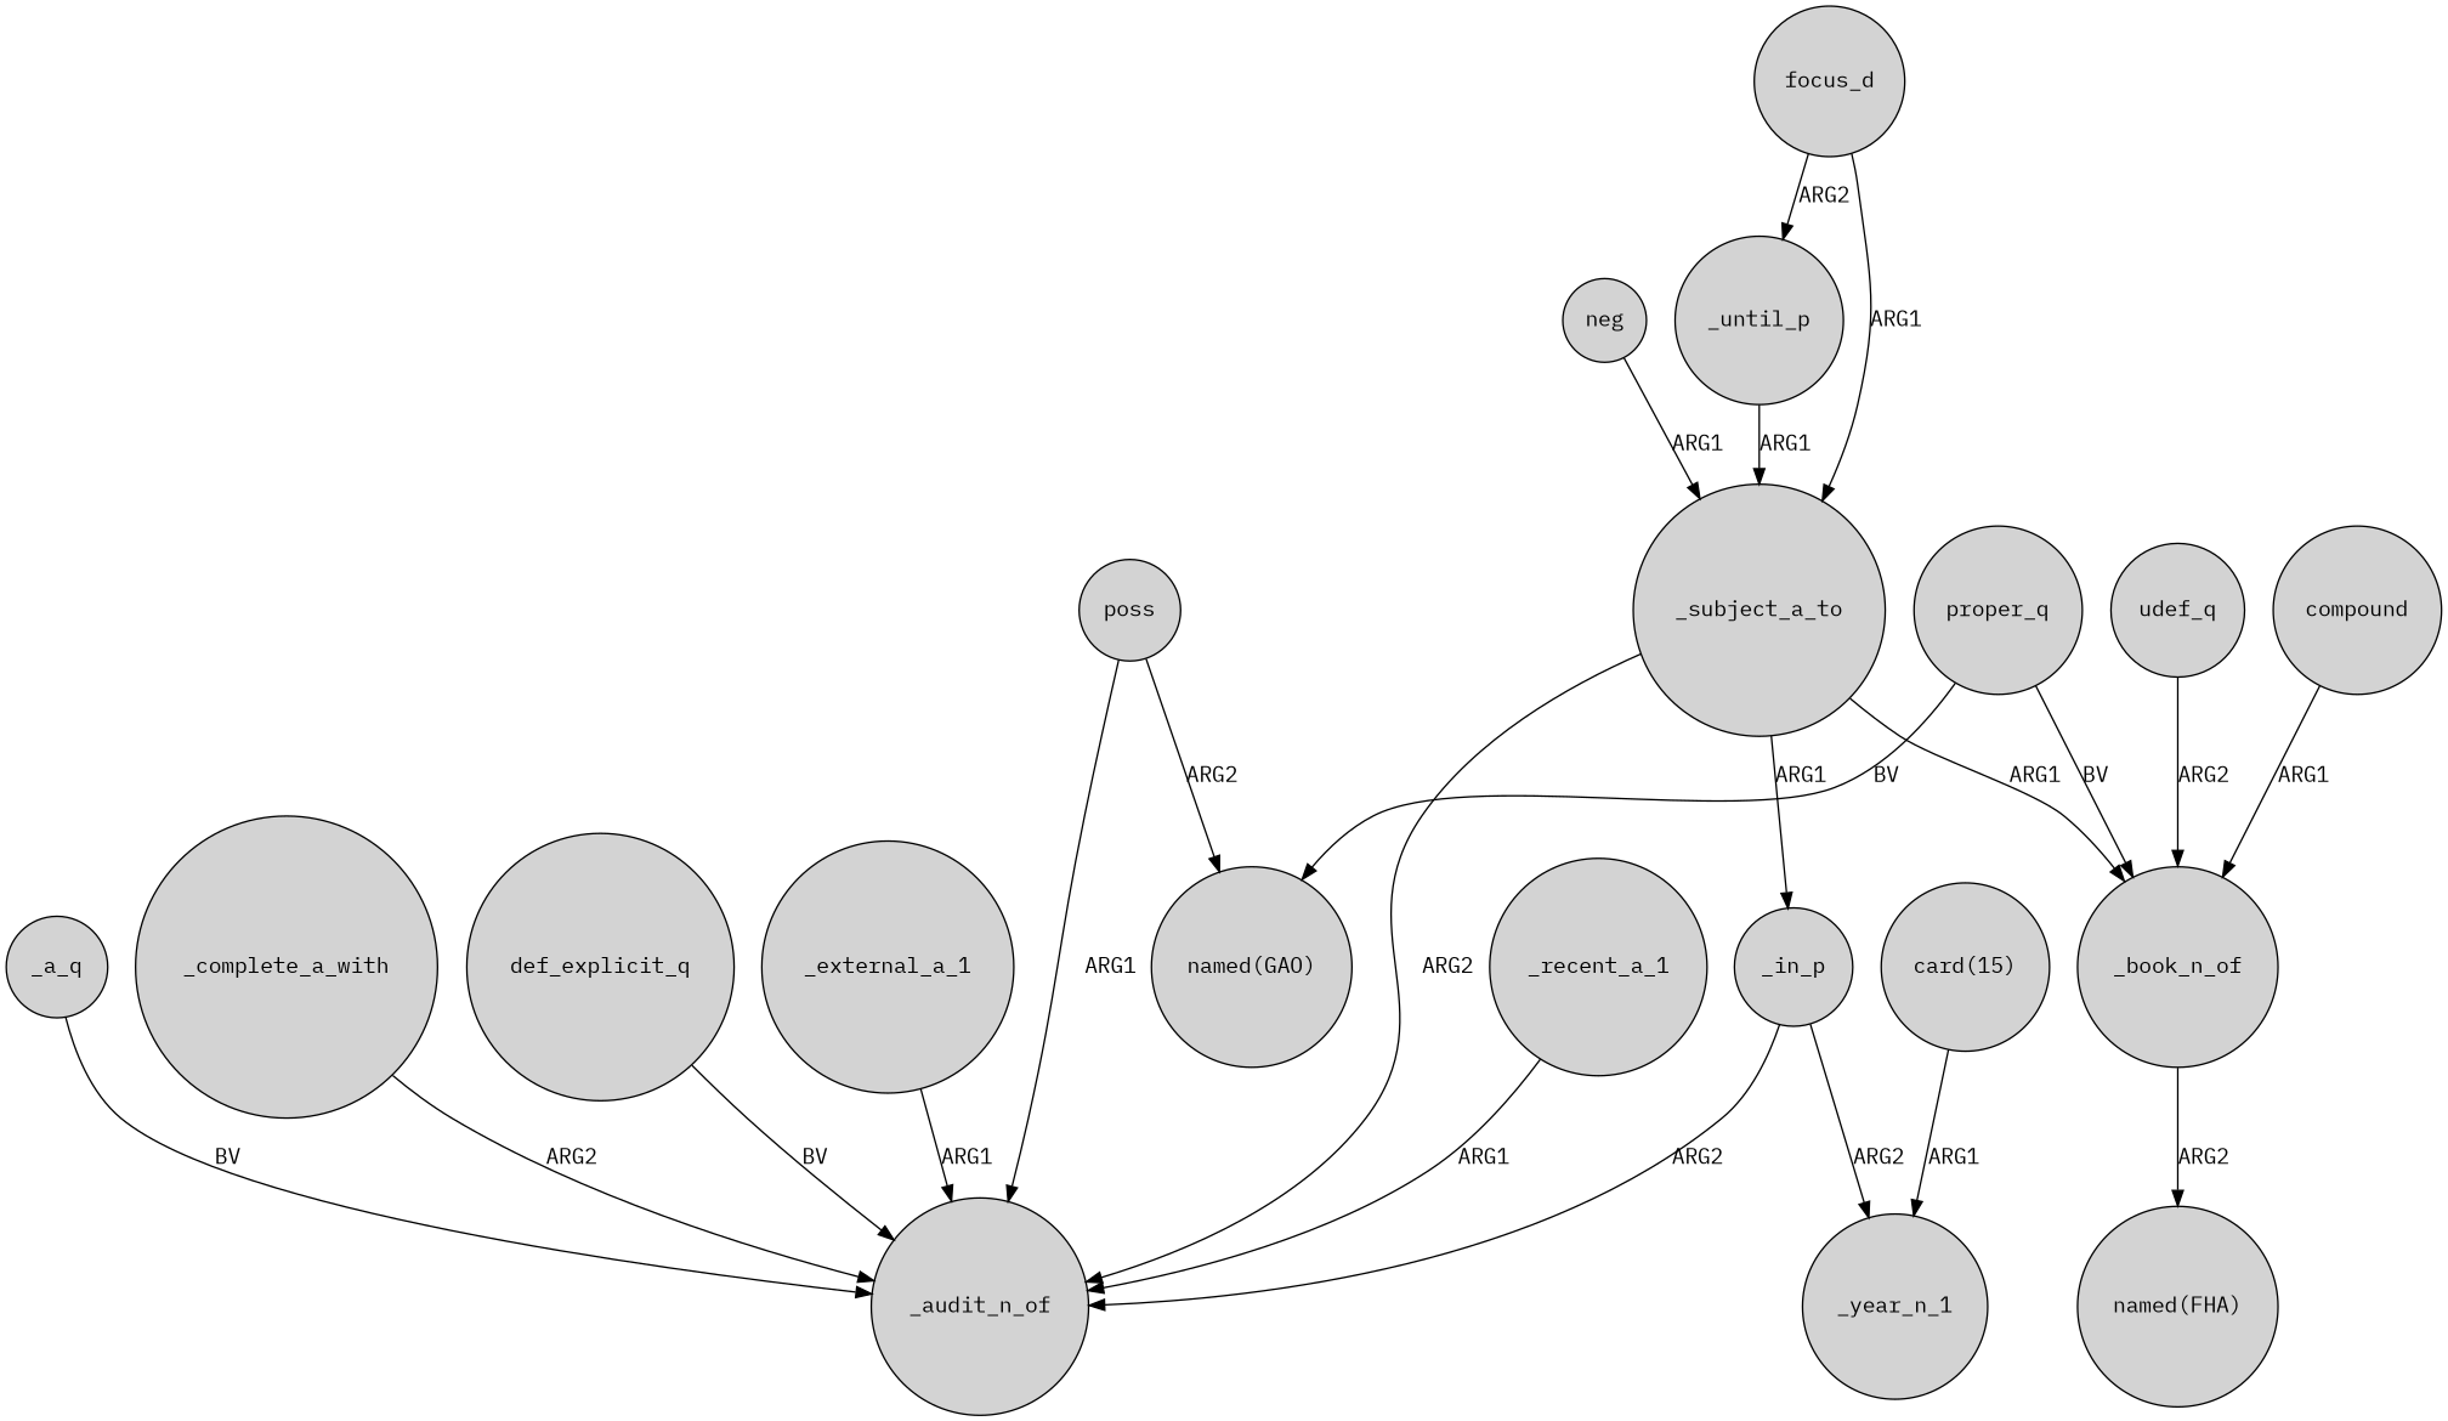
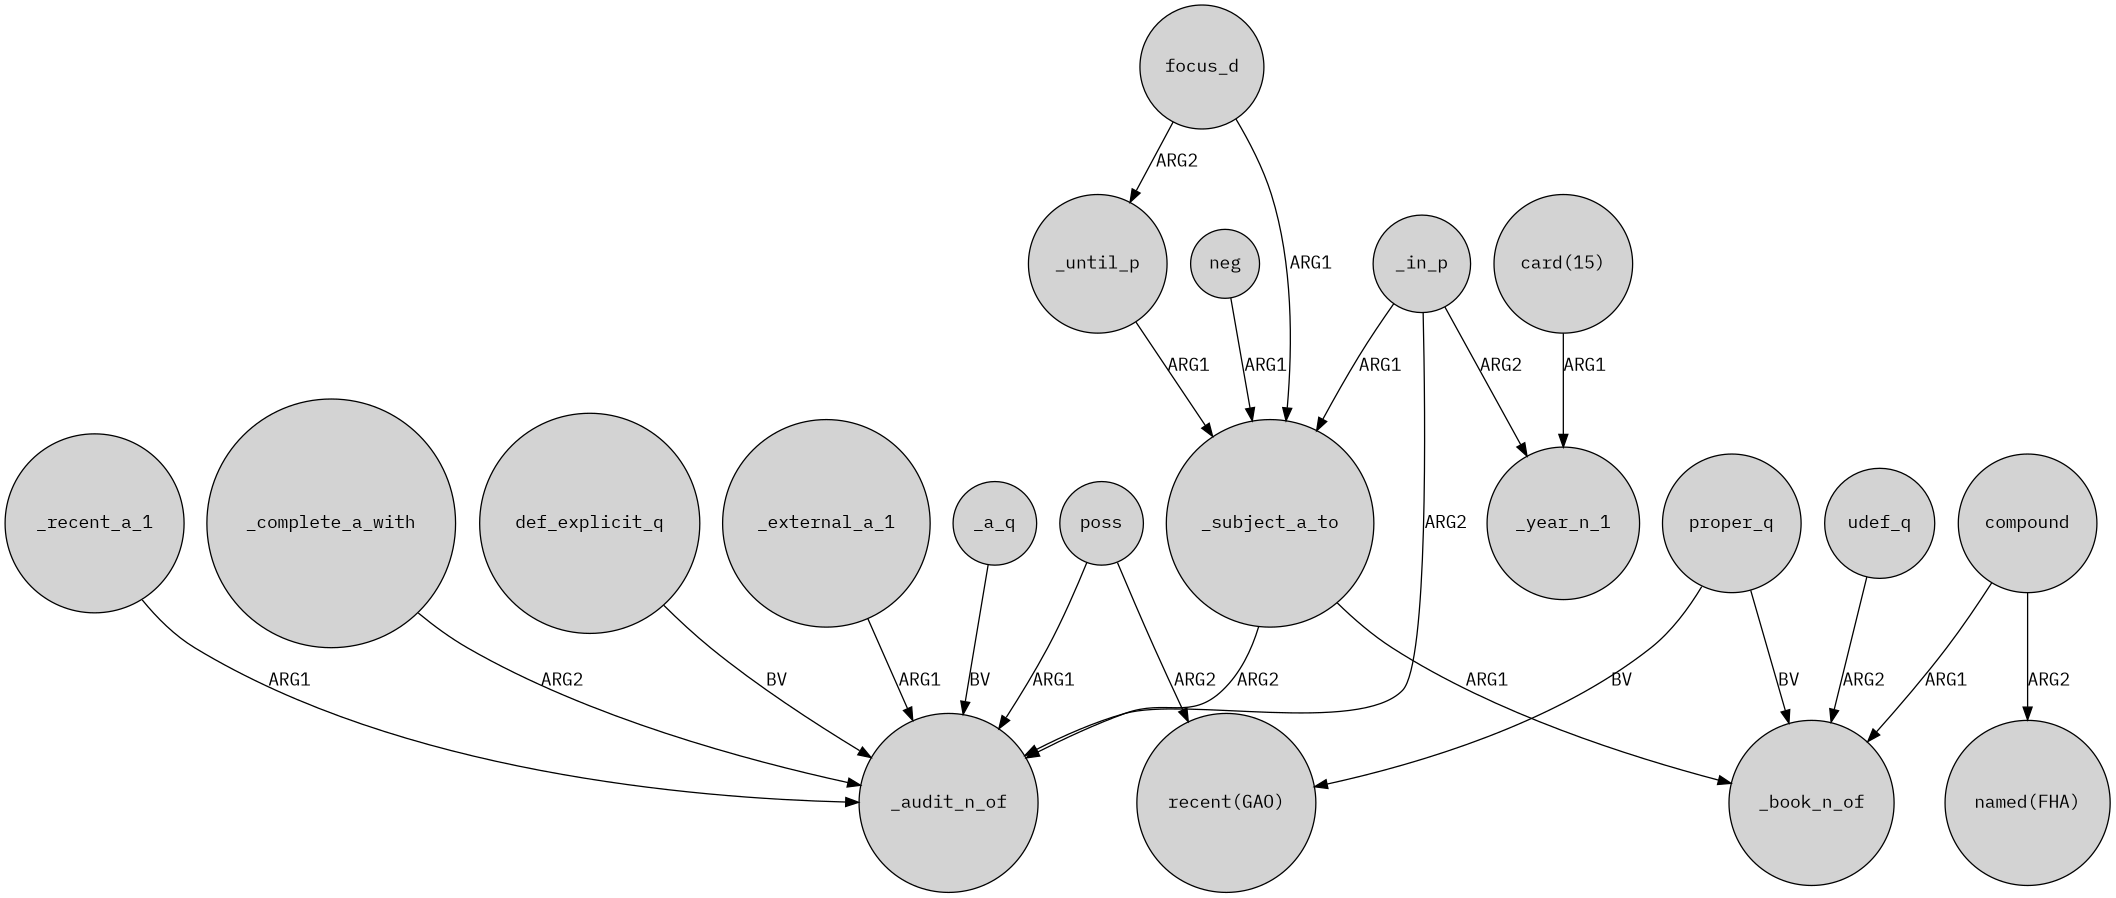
  digraph {
    fontname="IBM Plex Mono"
    node [fontname="IBM Plex Mono" shape=circle style=filled]
    edge [fontname="IBM Plex Mono"]
    _external_a_1
    _audit_n_of
    _in_p
    _year_n_1
    _subject_a_to
    _book_n_of
    neg
    udef_q
    poss
-   "named(GAO)"
+   "named(GAO)" [label="recent(GAO)"]
    _recent_a_1
    "card(15)"
    proper_q
    _a_q
    _until_p
    _complete_a_with
    focus_d
    def_explicit_q
    compound
    "named(FHA)"
    _external_a_1 -> _audit_n_of [label=ARG1]
    _in_p -> _audit_n_of [label=ARG2]
    _in_p -> _year_n_1 [label=ARG2]
-   _subject_a_to -> _in_p [label=ARG1]
+   _in_p -> _subject_a_to [label=ARG1]
    _subject_a_to -> _audit_n_of [label=ARG2]
    _subject_a_to -> _book_n_of [label=ARG1]
    neg -> _subject_a_to [label=ARG1]
    udef_q -> _book_n_of [label=ARG2]
    poss -> _audit_n_of [label=ARG1]
    poss -> "named(GAO)" [label=ARG2]
    _recent_a_1 -> _audit_n_of [label=ARG1]
    "card(15)" -> _year_n_1 [label=ARG1]
    proper_q -> _book_n_of [label=BV]
    proper_q -> "named(GAO)" [label=BV]
    _a_q -> _audit_n_of [label=BV]
    _until_p -> _subject_a_to [label=ARG1]
    _complete_a_with -> _audit_n_of [label=ARG2]
    focus_d -> _subject_a_to [label=ARG1]
    focus_d -> _until_p [label=ARG2]
    def_explicit_q -> _audit_n_of [label=BV]
    compound -> _book_n_of [label=ARG1]
-   _book_n_of -> "named(FHA)" [label=ARG2]
+   compound -> "named(FHA)" [label=ARG2]
  }
